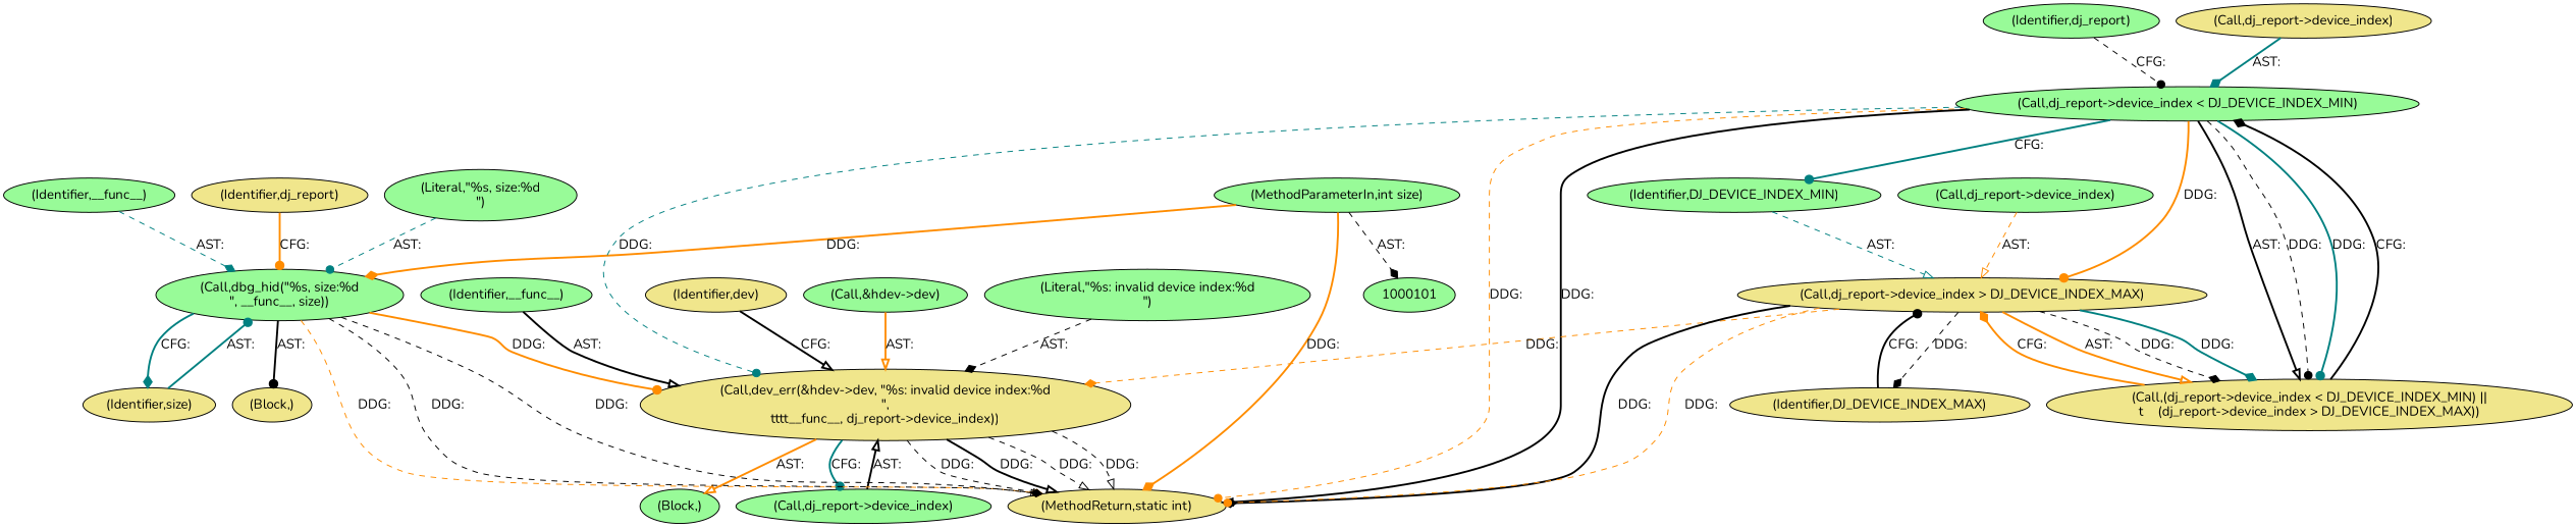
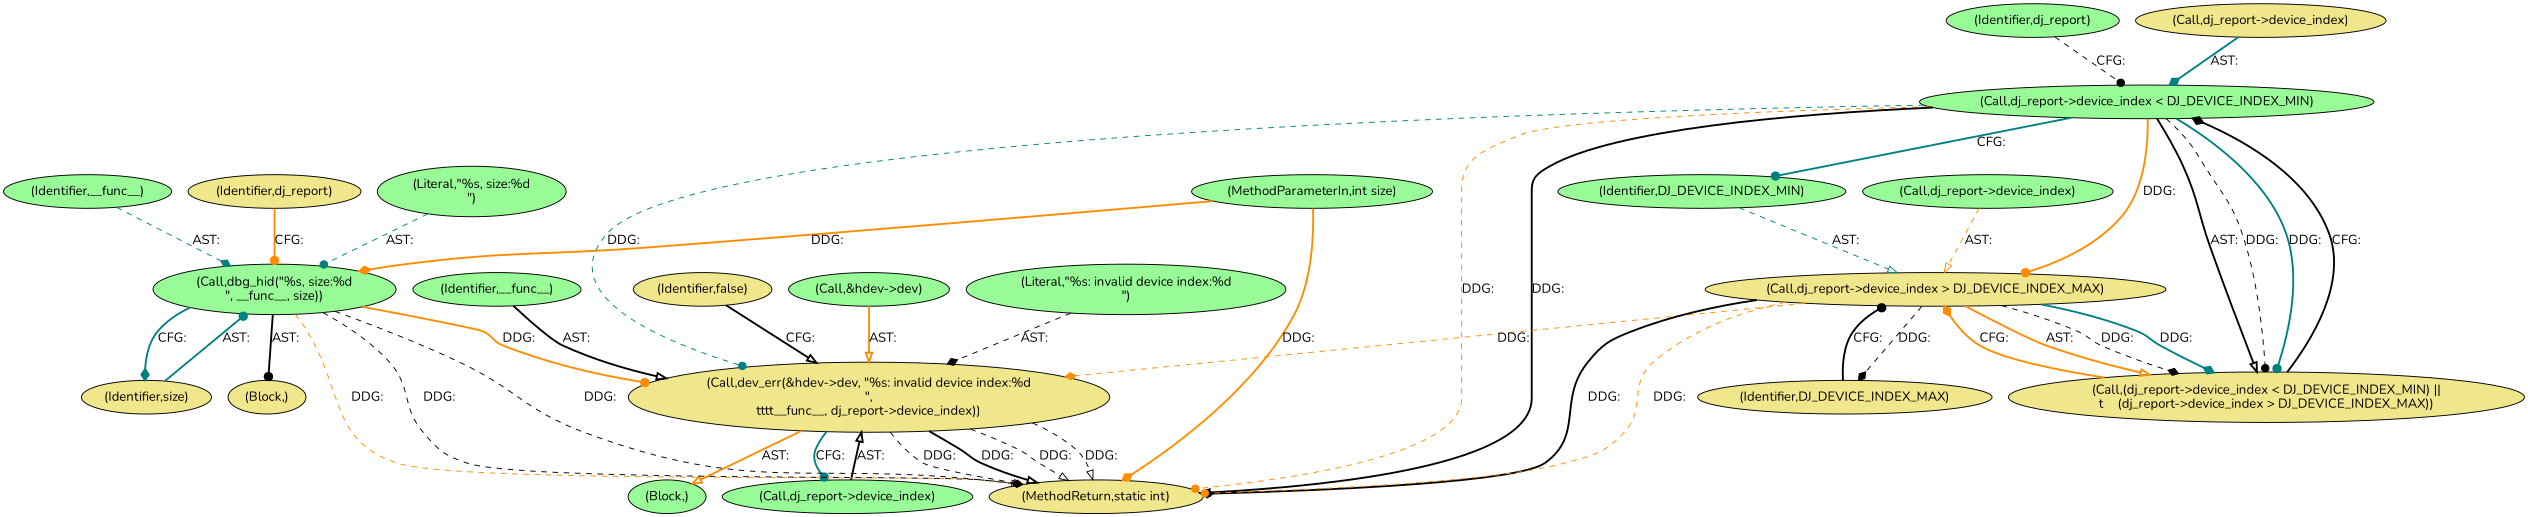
  digraph {
    fontname=Nunito
    node [fillcolor=palegreen fontname=Nunito style=filled]
    edge [arrowhead=diamond color=black fontname=Nunito style=bold]
    n1 [fillcolor=khaki label="(Call,dev_err(&hdev->dev, \"%s: invalid device index:%d\n\",\n\t\t\t\t__func__, dj_report->device_index))"]
    n2 [fillcolor=khaki label="(MethodReturn,static int)"]
    n3 [label="(Block,)"]
    n4 [label="(Call,dj_report->device_index)"]
    n5 [label="(Call,dbg_hid(\"%s, size:%d\n\", __func__, size))"]
    n6 [fillcolor=khaki label="(Identifier,size)"]
    n7 [fillcolor=khaki label="(Block,)"]
    n8 [label="(MethodParameterIn,int size)"]
-   1000101
    n10 [label="(Call,dj_report->device_index < DJ_DEVICE_INDEX_MIN)"]
    n11 [fillcolor=khaki label="(Call,dj_report->device_index > DJ_DEVICE_INDEX_MAX)"]
    n12 [label="(Identifier,DJ_DEVICE_INDEX_MIN)"]
    n13 [fillcolor=khaki label="(Call,(dj_report->device_index < DJ_DEVICE_INDEX_MIN) ||\n\t    (dj_report->device_index > DJ_DEVICE_INDEX_MAX))"]
    n14 [fillcolor=khaki label="(Identifier,DJ_DEVICE_INDEX_MAX)"]
    n15 [label="(Identifier,dj_report)"]
-   n16 [fillcolor=khaki label="(Identifier,dev)"]
+   n16 [fillcolor=khaki label="(Identifier,false)"]
    n17 [label="(Literal,\"%s, size:%d\n\")"]
    n18 [label="(Identifier,__func__)"]
    n19 [label="(Call,dj_report->device_index)"]
    n20 [label="(Call,&hdev->dev)"]
    n21 [label="(Literal,\"%s: invalid device index:%d\n\")"]
    n22 [fillcolor=khaki label="(Call,dj_report->device_index)"]
    n23 [label="(Identifier,__func__)"]
    n24 [fillcolor=khaki label="(Identifier,dj_report)"]
    n1 -> n2 [arrowhead=onormal label="DDG: " style=dashed]
    n1 -> n2 [arrowhead=onormal label="DDG: "]
    n1 -> n2 [arrowhead=onormal label="DDG: " style=dashed]
    n1 -> n2 [arrowhead=onormal label="DDG: " style=dashed]
    n1 -> n3 [arrowhead=onormal color=darkorange label="AST: "]
    n1 -> n4 [arrowhead=dot color=teal label="CFG: "]
    n4 -> n1 [arrowhead=onormal label="AST: "]
    n5 -> n1 [arrowhead=dot color=darkorange label="DDG: "]
    n5 -> n2 [color=darkorange label="DDG: " style=dashed]
    n5 -> n2 [label="DDG: " style=dashed]
    n5 -> n2 [arrowhead=onormal label="DDG: " style=dashed]
    n5 -> n6 [color=teal label="CFG: "]
    n5 -> n7 [arrowhead=dot label="AST: "]
    n6 -> n5 [arrowhead=dot color=teal label="AST: "]
    n8 -> n2 [color=darkorange label="DDG: "]
    n8 -> n5 [color=darkorange label="DDG: "]
-   n8 -> 1000101 [label="AST: " style=dashed]
    n10 -> n1 [arrowhead=dot color=teal label="DDG: " style=dashed]
    n10 -> n2 [arrowhead=dot color=darkorange label="DDG: " style=dashed]
    n10 -> n2 [arrowhead=onormal label="DDG: "]
    n10 -> n11 [arrowhead=dot color=darkorange label="DDG: "]
    n10 -> n12 [arrowhead=dot color=teal label="CFG: "]
    n10 -> n13 [arrowhead=onormal label="AST: "]
    n10 -> n13 [arrowhead=dot label="DDG: " style=dashed]
    n10 -> n13 [arrowhead=dot color=teal label="DDG: "]
    n11 -> n1 [color=darkorange label="DDG: " style=dashed]
    n11 -> n2 [label="DDG: "]
    n11 -> n2 [arrowhead=dot color=darkorange label="DDG: " style=dashed]
    n11 -> n13 [arrowhead=onormal color=darkorange label="AST: "]
    n11 -> n13 [label="DDG: " style=dashed]
    n11 -> n13 [color=teal label="DDG: "]
    n11 -> n14 [label="DDG: " style=dashed]
    n12 -> n11 [arrowhead=onormal color=teal label="AST: " style=dashed]
    n13 -> n10 [label="CFG: "]
    n13 -> n11 [color=darkorange label="CFG: "]
    n14 -> n11 [arrowhead=dot label="CFG: "]
    n15 -> n10 [arrowhead=dot label="CFG: " style=dashed]
    n16 -> n1 [arrowhead=onormal label="CFG: "]
    n17 -> n5 [arrowhead=dot color=teal label="AST: " style=dashed]
    n18 -> n5 [color=teal label="AST: " style=dashed]
    n19 -> n11 [arrowhead=onormal color=darkorange label="AST: " style=dashed]
    n20 -> n1 [arrowhead=onormal color=darkorange label="AST: "]
    n21 -> n1 [label="AST: " style=dashed]
    n22 -> n10 [color=teal label="AST: "]
    n23 -> n1 [arrowhead=onormal label="AST: "]
    n24 -> n5 [arrowhead=dot color=darkorange label="CFG: "]
  }
